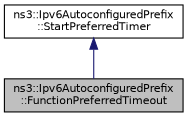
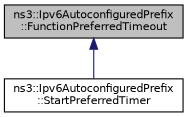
  digraph {
    rankdir=TB
    node [color=black fontname=Helvetica fontsize=10 shape=record style=filled]
    n1 [fillcolor=grey75 fontcolor=black height=0.2 label="ns3::Ipv6AutoconfiguredPrefix\l::FunctionPreferredTimeout" width=0.4]
    n2 [fillcolor=white height=0.2 label="ns3::Ipv6AutoconfiguredPrefix\l::StartPreferredTimer" width=0.4]
-   n2 -> n1 [color=midnightblue dir=back fontname=Helvetica fontsize=10 labelfontname=Helvetica labelfontsize=10 style=solid]
+   n1 -> n2 [color=midnightblue dir=back fontname=Helvetica fontsize=10 labelfontname=Helvetica labelfontsize=10 style=solid]
  }
